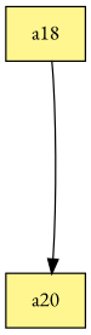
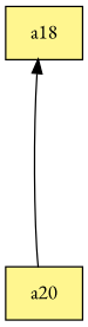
  digraph {
    rankdir=BT
    ranksep=2.0
    fontname="EB Garamond"
    node [fillcolor=khaki1 shape=record style=filled fontname="EB Garamond"]
    n1 [label="{a20}"]
    n2 [label="{a18}"]
-   n2 -> n1 [fontname="EB Garamond"]
+   n1 -> n2 [fontname="EB Garamond"]
  }
